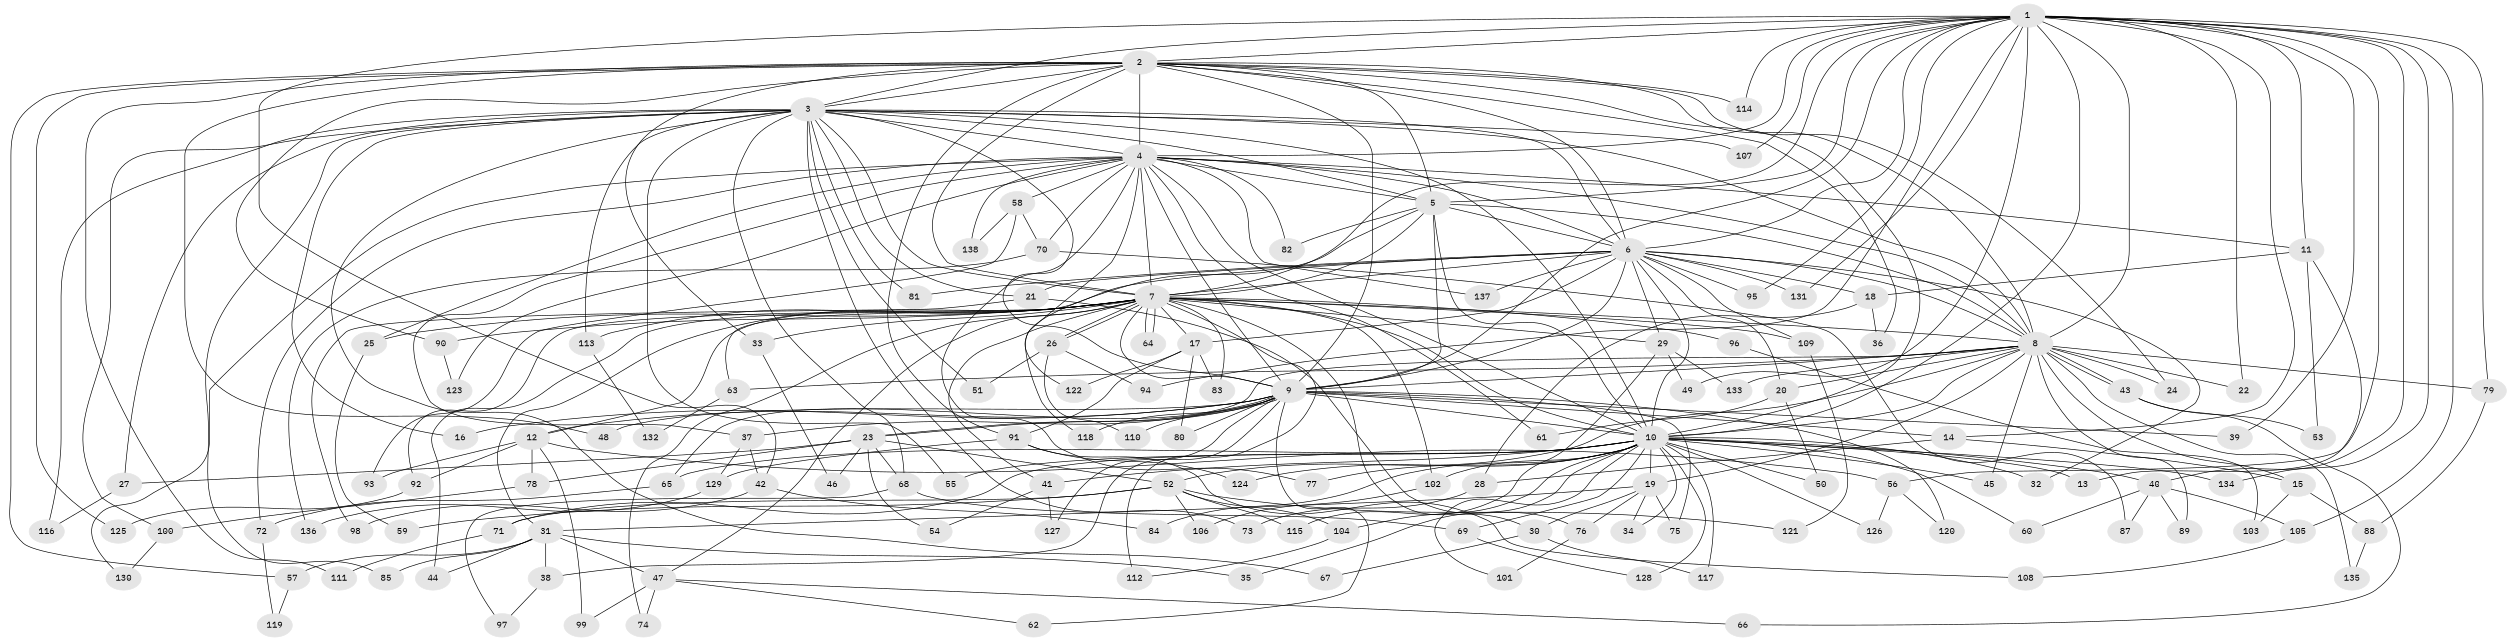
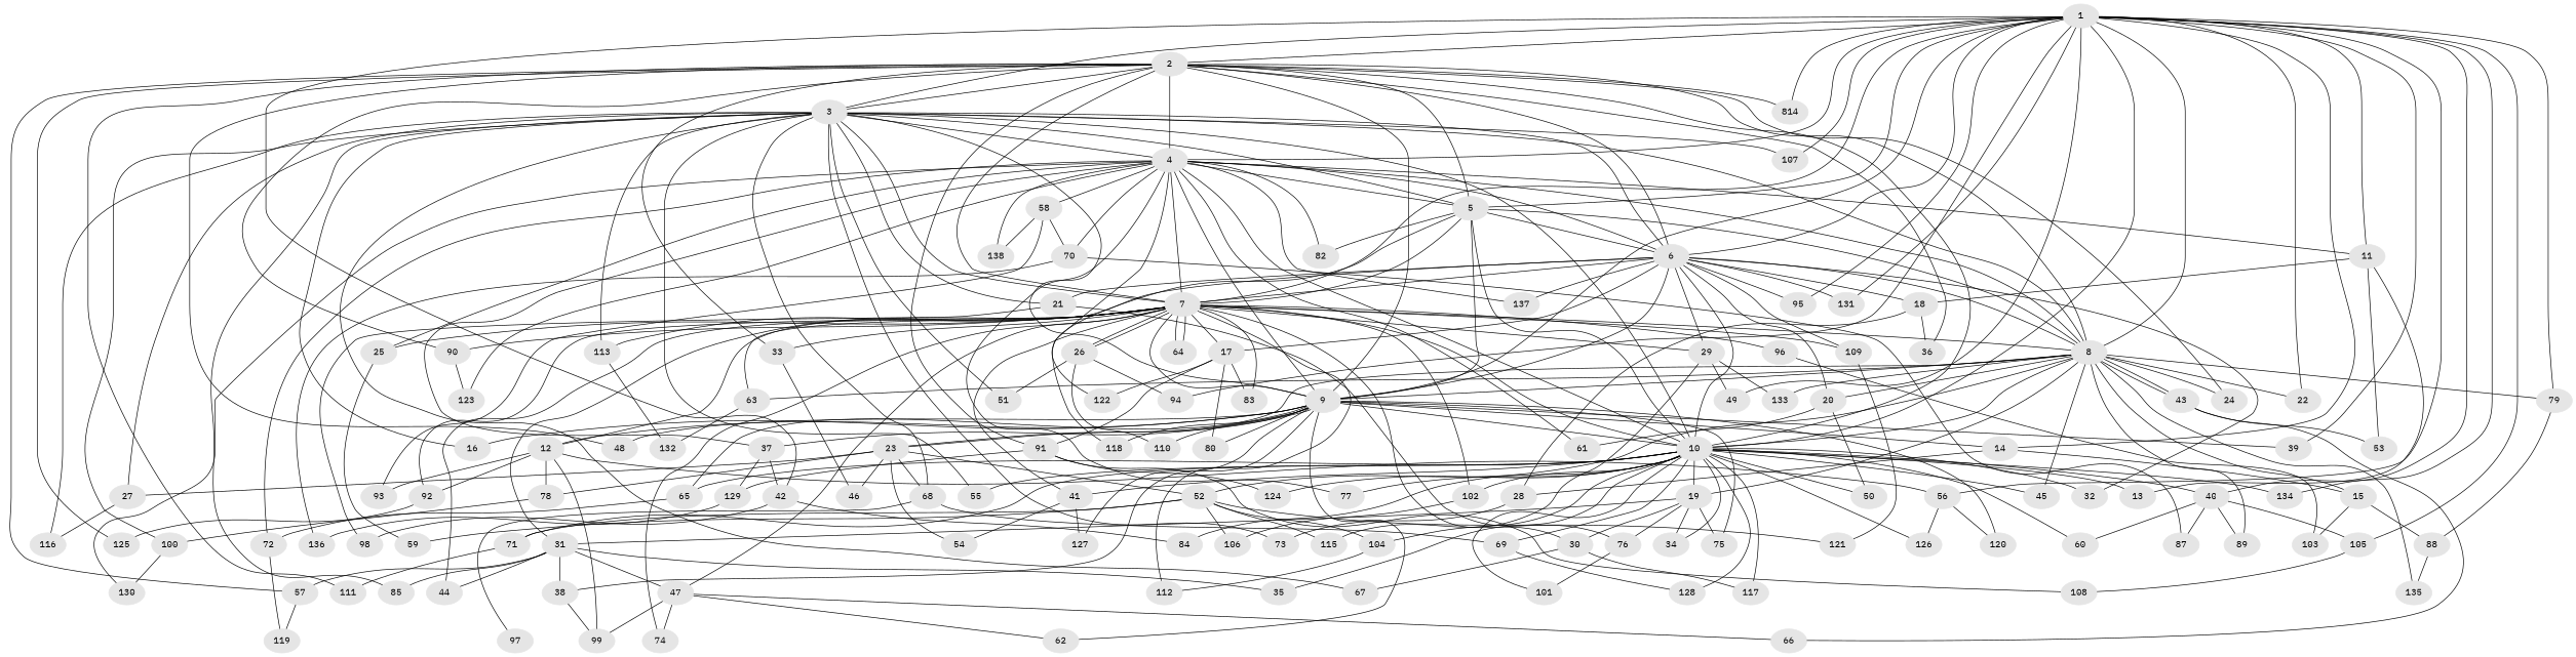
  graph {
    fontname="IBM Plex Mono"
    node [color=gray90 fontname="IBM Plex Mono" style=filled]
    edge [fontname="IBM Plex Mono"]
    1
    2
    3
    4
    5
    6
    7
    8
    9
    10
    11
    14
    22
    39
    40
    42
    49
    56
    79
    94
    95
    105
    107
-   114
+   114 [label=814]
    131
    134
    24
    33
    36
    48
    57
    90
    91
    111
    125
    16
    21
    27
    51
    55
    67
    68
    73
-   81
    85
    100
    113
    116
    25
    37
    58
    61
    70
    72
    77
    82
    122
    123
    130
    137
    138
    118
    17
    18
    20
    29
    32
    63
    109
    96
    12
    26
    30
    31
    41
    44
    47
    64
    74
    83
    92
    102
    112
    15
    19
    43
    45
    52
    65
    89
    133
    135
    23
    38
    62
    75
    80
    110
    120
    127
    13
    34
    35
    50
    60
    69
    71
    84
    101
    104
    117
    124
    126
    128
    53
    28
    87
    98
    88
    108
    46
    119
    129
    76
    97
    132
    59
    93
    136
    115
    103
    121
    78
    99
    54
    66
    106
    1 -- 2
    1 -- 3
    1 -- 4
    1 -- 5
    1 -- 6
    1 -- 7
    1 -- 8
    1 -- 9
    1 -- 10
    1 -- 11
    1 -- 14
    1 -- 22
    1 -- 39
    1 -- 40
    1 -- 42
    1 -- 49
    1 -- 56
    1 -- 79
    1 -- 94
    1 -- 95
    1 -- 105
    1 -- 107
    1 -- 114
    1 -- 131
    1 -- 134
    2 -- 3
    2 -- 4
    2 -- 5
    2 -- 6
    2 -- 7
    2 -- 8
    2 -- 9
    2 -- 10
    2 -- 114
    2 -- 24
    2 -- 33
    2 -- 36
    2 -- 48
    2 -- 57
    2 -- 90
    2 -- 91
    2 -- 111
    2 -- 125
    3 -- 4
    3 -- 5
    3 -- 6
    3 -- 7
    3 -- 8
    3 -- 9
    3 -- 10
    3 -- 107
    3 -- 16
    3 -- 21
    3 -- 27
    3 -- 51
    3 -- 55
    3 -- 67
    3 -- 68
    3 -- 73
-   3 -- 81
    3 -- 85
    3 -- 100
    3 -- 113
    3 -- 116
    4 -- 5
    4 -- 6
    4 -- 7
    4 -- 8
    4 -- 9
    4 -- 10
    4 -- 11
    4 -- 25
    4 -- 37
    4 -- 58
    4 -- 61
    4 -- 70
    4 -- 72
    4 -- 77
    4 -- 82
    4 -- 122
    4 -- 123
    4 -- 130
    4 -- 137
    4 -- 138
    5 -- 6
    5 -- 7
    5 -- 8
    5 -- 9
    5 -- 10
    5 -- 82
    5 -- 118
    6 -- 7
    6 -- 8
    6 -- 9
    6 -- 10
    6 -- 95
    6 -- 131
    6 -- 21
-   6 -- 81
    6 -- 137
    6 -- 17
    6 -- 18
    6 -- 20
    6 -- 29
    6 -- 32
    6 -- 63
    6 -- 109
    7 -- 8
    7 -- 9
    7 -- 10
    7 -- 33
    7 -- 90
    7 -- 113
    7 -- 25
    7 -- 17
    7 -- 29
    7 -- 109
    7 -- 96
    7 -- 12
    7 -- 26
    7 -- 26
    7 -- 30
    7 -- 31
    7 -- 41
    7 -- 44
    7 -- 47
    7 -- 64
    7 -- 64
    7 -- 74
    7 -- 83
    7 -- 92
    7 -- 102
    7 -- 112
    8 -- 9
    8 -- 10
    8 -- 22
    8 -- 79
    8 -- 24
    8 -- 20
    8 -- 63
    8 -- 15
    8 -- 19
    8 -- 43
    8 -- 43
    8 -- 45
    8 -- 52
    8 -- 65
    8 -- 89
    8 -- 133
    8 -- 135
    9 -- 10
    9 -- 14
    9 -- 39
    9 -- 48
    9 -- 16
    9 -- 37
    9 -- 118
    9 -- 12
    9 -- 23
    9 -- 23
    9 -- 38
    9 -- 62
    9 -- 75
    9 -- 80
    9 -- 110
    9 -- 120
    9 -- 127
    10 -- 40
    10 -- 134
    10 -- 55
    10 -- 77
    10 -- 32
    10 -- 41
    10 -- 102
    10 -- 19
    10 -- 45
    10 -- 65
    10 -- 13
    10 -- 34
    10 -- 35
    10 -- 50
    10 -- 60
    10 -- 69
    10 -- 71
    10 -- 84
    10 -- 101
    10 -- 104
    10 -- 117
    10 -- 124
    10 -- 126
    10 -- 128
    11 -- 18
    11 -- 13
    11 -- 53
    14 -- 15
    14 -- 28
    40 -- 105
    40 -- 89
    40 -- 60
    40 -- 87
    42 -- 84
    42 -- 98
    56 -- 120
    56 -- 126
    79 -- 88
    105 -- 108
    33 -- 46
    57 -- 119
    90 -- 123
    91 -- 124
    91 -- 108
    91 -- 129
    21 -- 98
    21 -- 76
    27 -- 116
    68 -- 69
    68 -- 97
    100 -- 130
    113 -- 132
    25 -- 59
    37 -- 42
    37 -- 129
    58 -- 70
    58 -- 138
    58 -- 93
    70 -- 87
    70 -- 136
    72 -- 119
    17 -- 91
    17 -- 122
    17 -- 83
    17 -- 80
    18 -- 36
    18 -- 28
    20 -- 61
    20 -- 50
    29 -- 49
    29 -- 133
    29 -- 115
    63 -- 132
    109 -- 121
    96 -- 103
    12 -- 56
    12 -- 92
    12 -- 93
    12 -- 78
    12 -- 99
    26 -- 94
    26 -- 51
    26 -- 110
    30 -- 67
    30 -- 117
    31 -- 57
    31 -- 85
    31 -- 44
    31 -- 47
    31 -- 38
    31 -- 35
    41 -- 127
    41 -- 54
    47 -- 74
    47 -- 62
    47 -- 99
    47 -- 66
    92 -- 125
    102 -- 106
    15 -- 88
    15 -- 103
    19 -- 30
    19 -- 31
    19 -- 75
    19 -- 34
    19 -- 76
    43 -- 53
    43 -- 66
    52 -- 71
    52 -- 104
    52 -- 59
    52 -- 115
    52 -- 121
    52 -- 106
    65 -- 72
    23 -- 27
    23 -- 68
    23 -- 52
    23 -- 46
    23 -- 78
    23 -- 54
-   38 -- 97
+   38 -- 99
    69 -- 128
    71 -- 111
    104 -- 112
    28 -- 73
    88 -- 135
    129 -- 136
    76 -- 101
    78 -- 100
  }
